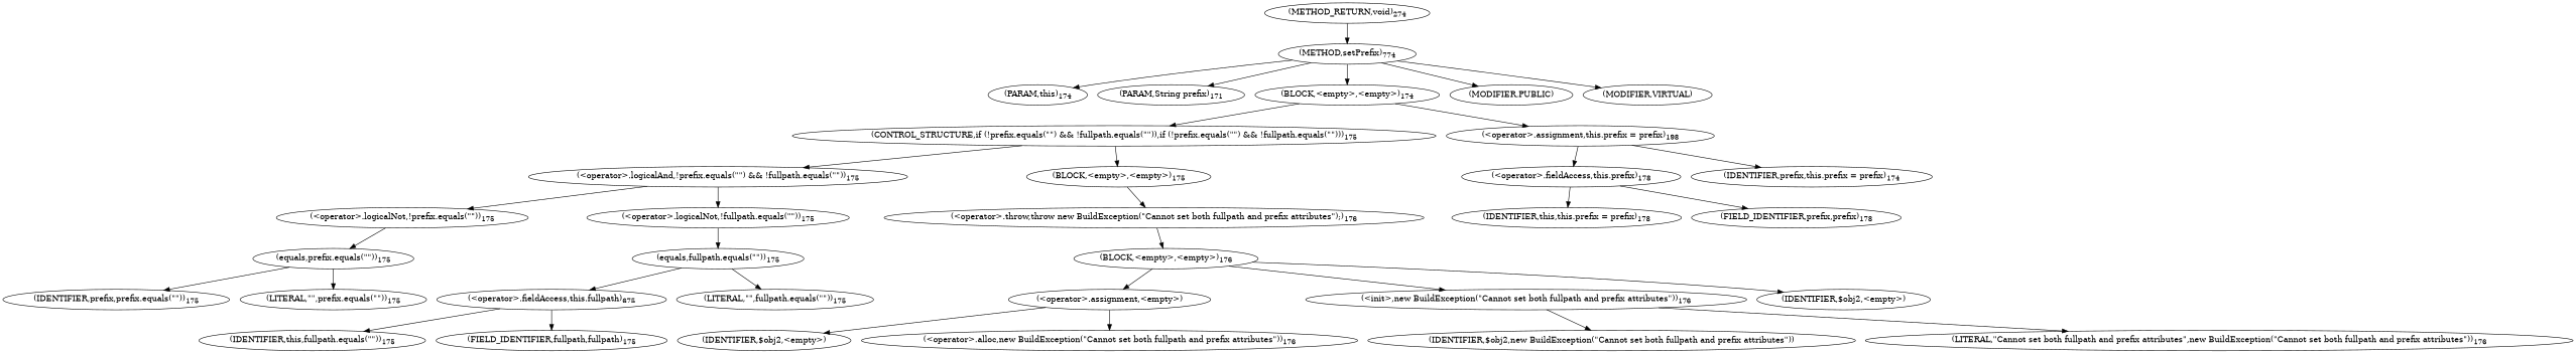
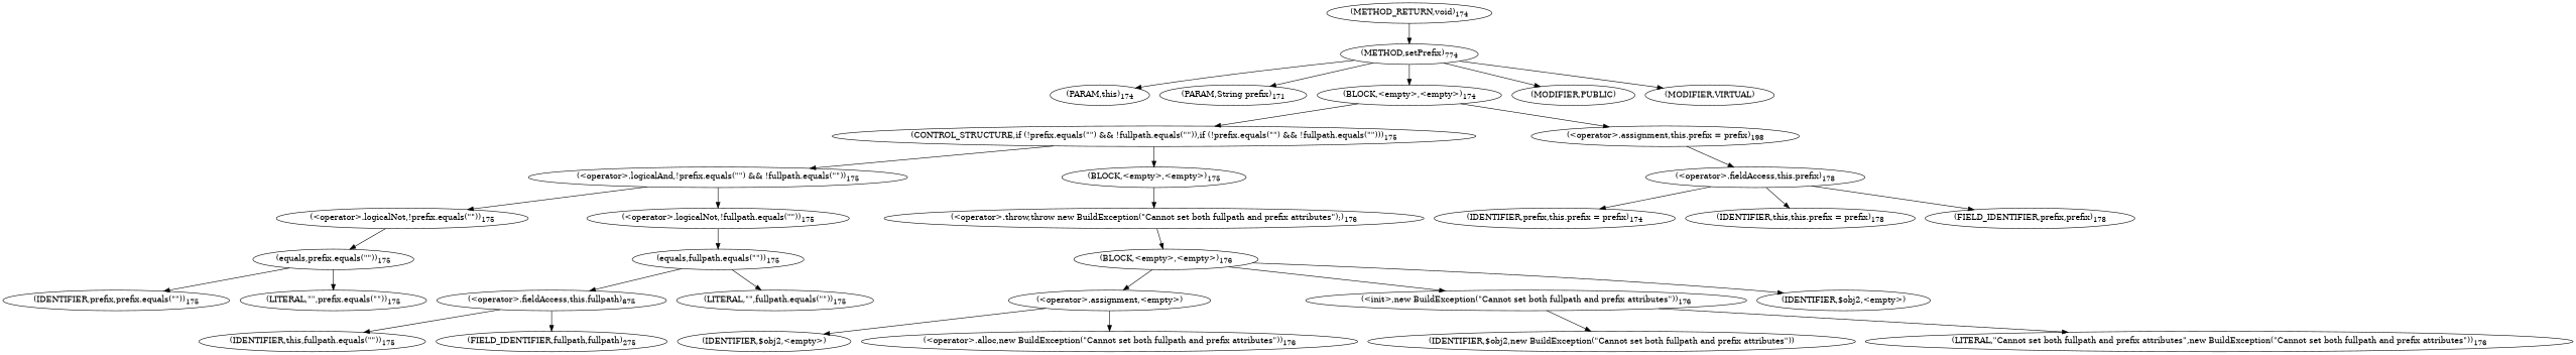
  digraph {
    fontname="DejaVu Serif"
    node [fontname="DejaVu Serif"]
    edge [fontname="DejaVu Serif"]
    n1 [label=<(METHOD,setPrefix)<SUB>774</SUB>>]
    n2 [label=<(PARAM,this)<SUB>174</SUB>>]
    n3 [label=<(PARAM,String prefix)<SUB>171</SUB>>]
    n4 [label=<(BLOCK,&lt;empty&gt;,&lt;empty&gt;)<SUB>174</SUB>>]
    n5 [label=<(MODIFIER,PUBLIC)>]
    n6 [label=<(MODIFIER,VIRTUAL)>]
    n7 [label=<(CONTROL_STRUCTURE,if (!prefix.equals(&quot;&quot;) &amp;&amp; !fullpath.equals(&quot;&quot;)),if (!prefix.equals(&quot;&quot;) &amp;&amp; !fullpath.equals(&quot;&quot;)))<SUB>175</SUB>>]
    n8 [label=<(&lt;operator&gt;.assignment,this.prefix = prefix)<SUB>198</SUB>>]
-   n9 [label=<(METHOD_RETURN,void)<SUB>274</SUB>>]
+   n9 [label=<(METHOD_RETURN,void)<SUB>174</SUB>>]
    n10 [label=<(&lt;operator&gt;.logicalAnd,!prefix.equals(&quot;&quot;) &amp;&amp; !fullpath.equals(&quot;&quot;))<SUB>175</SUB>>]
    n11 [label=<(BLOCK,&lt;empty&gt;,&lt;empty&gt;)<SUB>175</SUB>>]
    n12 [label=<(&lt;operator&gt;.fieldAccess,this.prefix)<SUB>178</SUB>>]
    n13 [label=<(IDENTIFIER,prefix,this.prefix = prefix)<SUB>174</SUB>>]
    n14 [label=<(&lt;operator&gt;.logicalNot,!prefix.equals(&quot;&quot;))<SUB>175</SUB>>]
    n15 [label=<(&lt;operator&gt;.logicalNot,!fullpath.equals(&quot;&quot;))<SUB>175</SUB>>]
    n16 [label=<(&lt;operator&gt;.throw,throw new BuildException(&quot;Cannot set both fullpath and prefix attributes&quot;);)<SUB>176</SUB>>]
    n17 [label=<(equals,prefix.equals(&quot;&quot;))<SUB>175</SUB>>]
    n18 [label=<(equals,fullpath.equals(&quot;&quot;))<SUB>175</SUB>>]
    n19 [label=<(IDENTIFIER,prefix,prefix.equals(&quot;&quot;))<SUB>175</SUB>>]
    n20 [label=<(LITERAL,&quot;&quot;,prefix.equals(&quot;&quot;))<SUB>175</SUB>>]
    n21 [label=<(&lt;operator&gt;.fieldAccess,this.fullpath)<SUB>675</SUB>>]
    n22 [label=<(LITERAL,&quot;&quot;,fullpath.equals(&quot;&quot;))<SUB>175</SUB>>]
    n23 [label=<(IDENTIFIER,this,fullpath.equals(&quot;&quot;))<SUB>175</SUB>>]
-   n24 [label=<(FIELD_IDENTIFIER,fullpath,fullpath)<SUB>175</SUB>>]
+   n24 [label=<(FIELD_IDENTIFIER,fullpath,fullpath)<SUB>275</SUB>>]
    n25 [label=<(BLOCK,&lt;empty&gt;,&lt;empty&gt;)<SUB>176</SUB>>]
    n26 [label=<(&lt;operator&gt;.assignment,&lt;empty&gt;)>]
    n27 [label=<(&lt;init&gt;,new BuildException(&quot;Cannot set both fullpath and prefix attributes&quot;))<SUB>176</SUB>>]
    n28 [label=<(IDENTIFIER,$obj2,&lt;empty&gt;)>]
    n29 [label=<(IDENTIFIER,$obj2,&lt;empty&gt;)>]
    n30 [label=<(&lt;operator&gt;.alloc,new BuildException(&quot;Cannot set both fullpath and prefix attributes&quot;))<SUB>176</SUB>>]
    n31 [label=<(IDENTIFIER,$obj2,new BuildException(&quot;Cannot set both fullpath and prefix attributes&quot;))>]
    n32 [label=<(LITERAL,&quot;Cannot set both fullpath and prefix attributes&quot;,new BuildException(&quot;Cannot set both fullpath and prefix attributes&quot;))<SUB>176</SUB>>]
    n33 [label=<(IDENTIFIER,this,this.prefix = prefix)<SUB>178</SUB>>]
    n34 [label=<(FIELD_IDENTIFIER,prefix,prefix)<SUB>178</SUB>>]
    n1 -> n2
    n1 -> n3
    n1 -> n4
    n1 -> n5
    n1 -> n6
    n4 -> n7
    n4 -> n8
    n7 -> n10
    n7 -> n11
    n8 -> n12
-   n8 -> n13
+   n12 -> n13
    n9 -> n1
    n10 -> n14
    n10 -> n15
    n11 -> n16
    n12 -> n33
    n12 -> n34
    n14 -> n17
    n15 -> n18
    n16 -> n25
    n17 -> n19
    n17 -> n20
    n18 -> n21
    n18 -> n22
    n21 -> n23
    n21 -> n24
    n25 -> n26
    n25 -> n27
    n25 -> n28
    n26 -> n29
    n26 -> n30
    n27 -> n31
    n27 -> n32
  }
